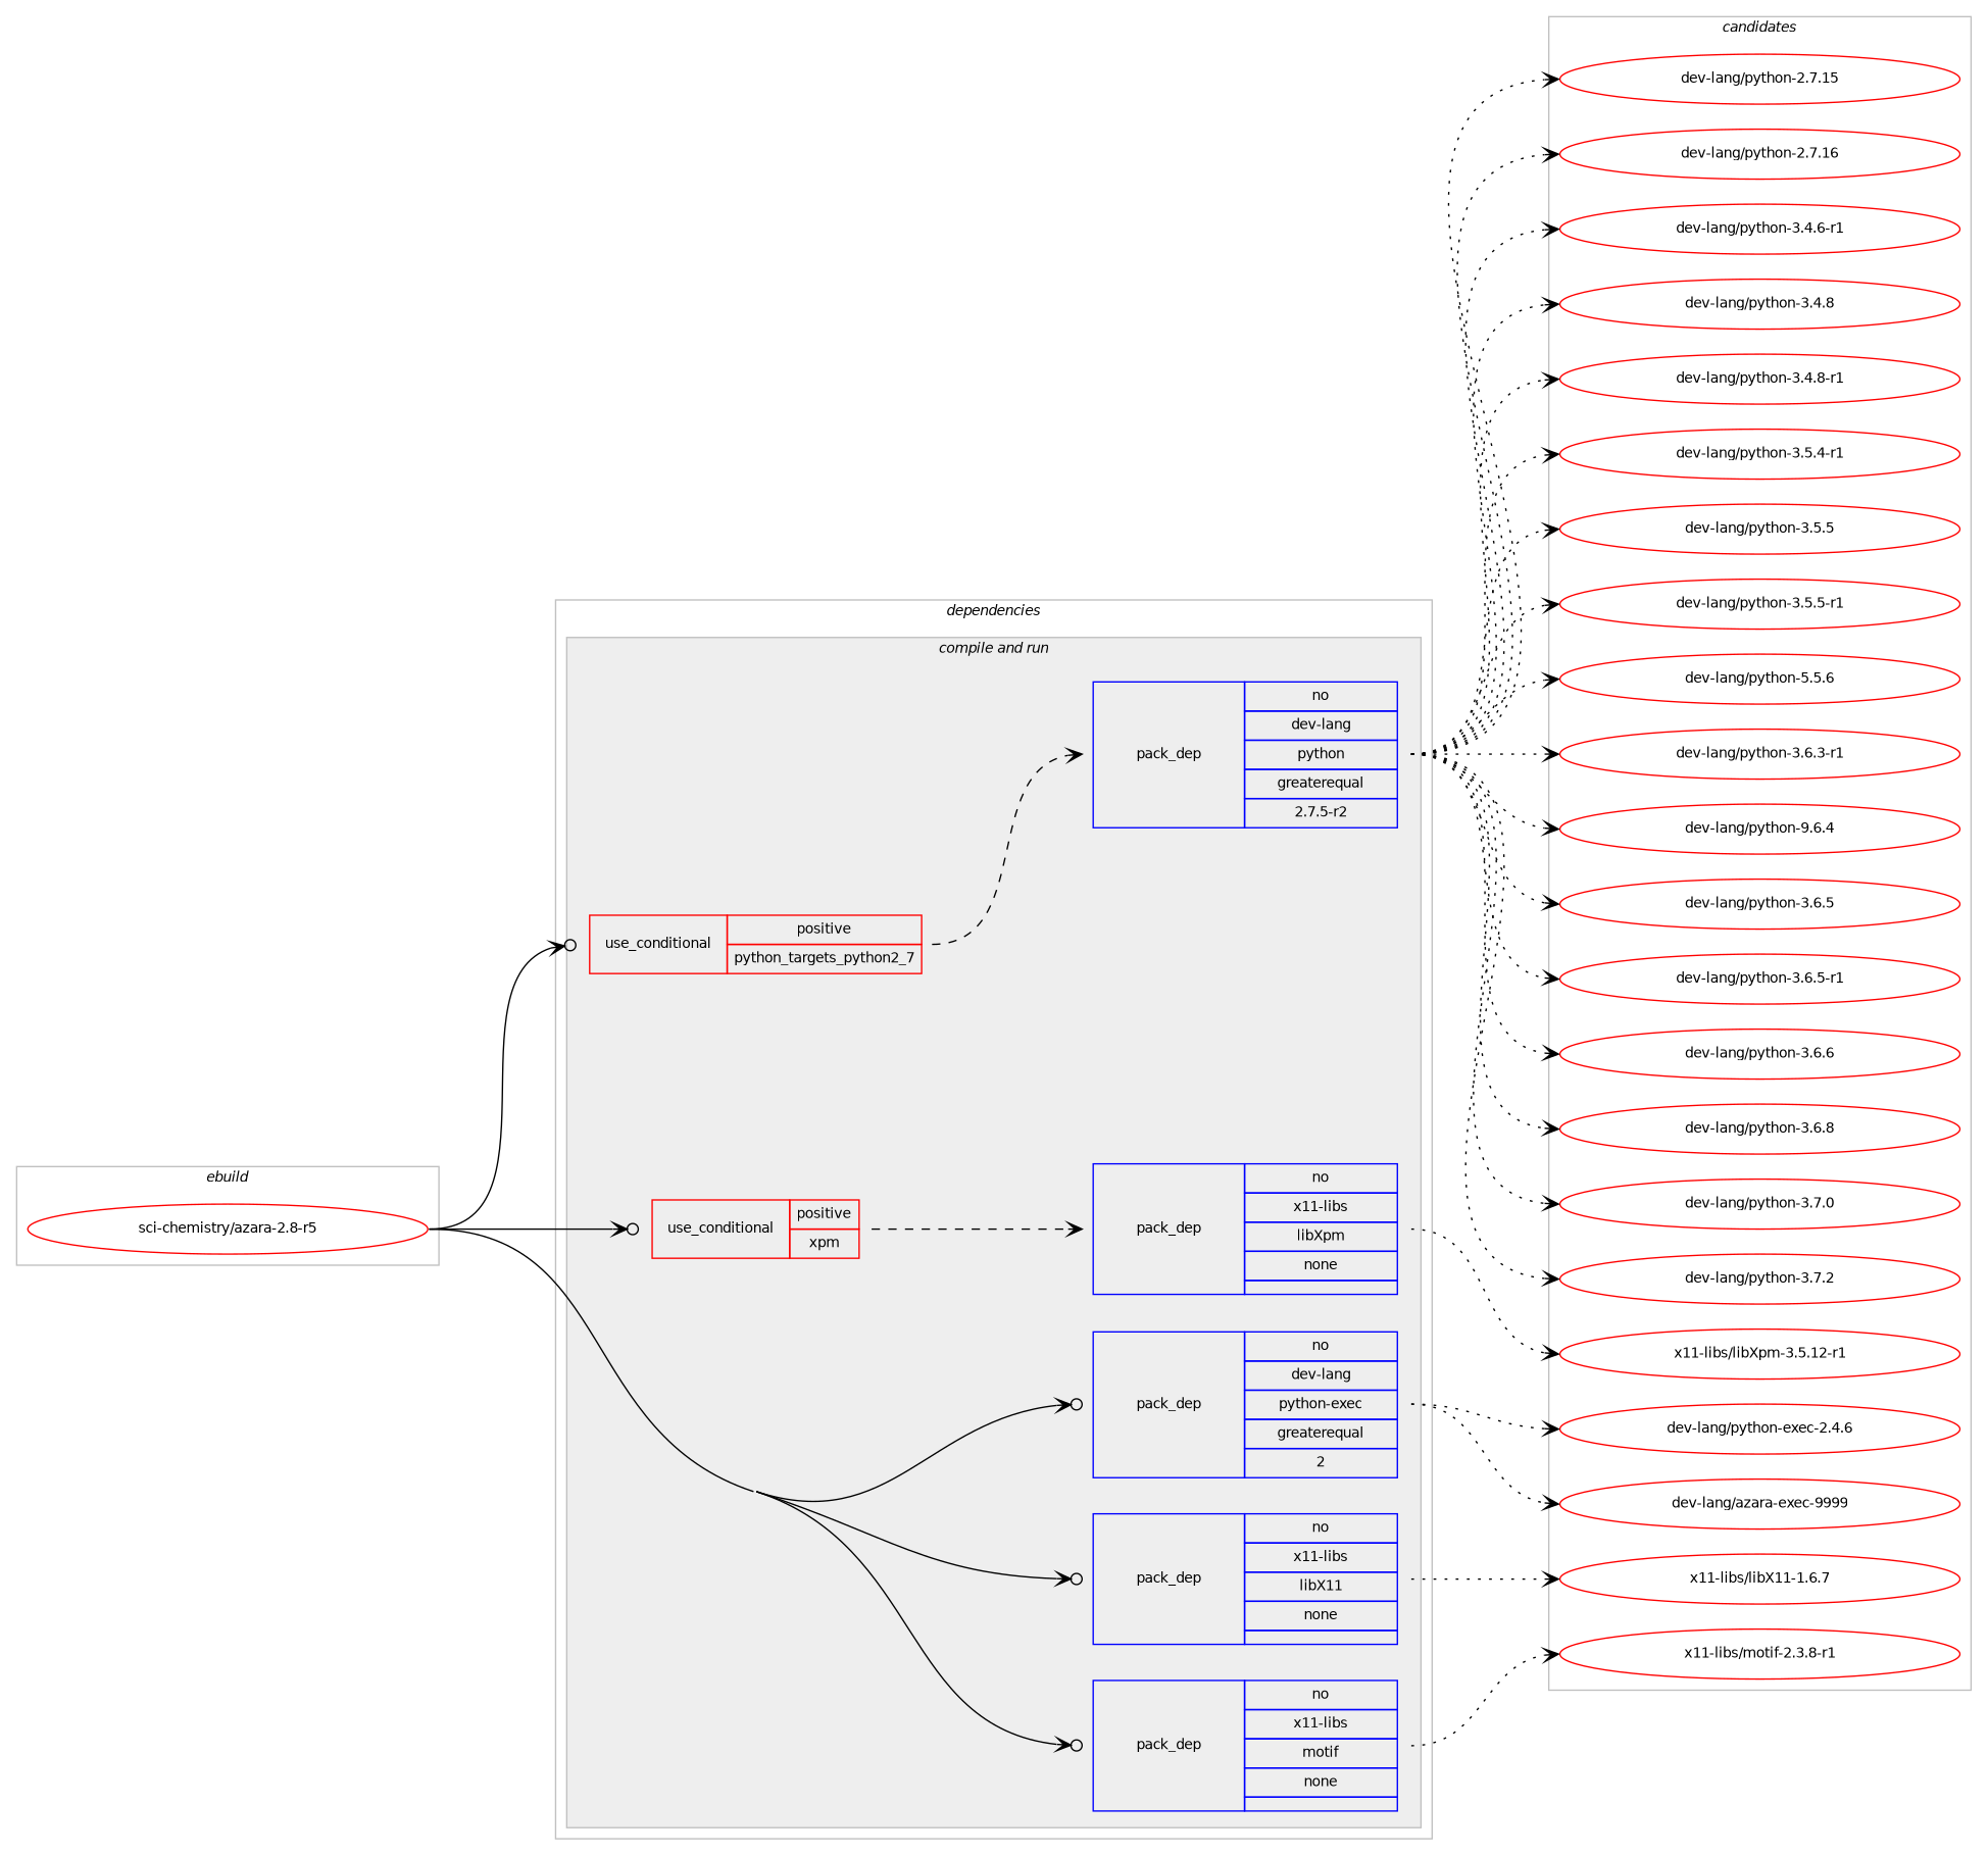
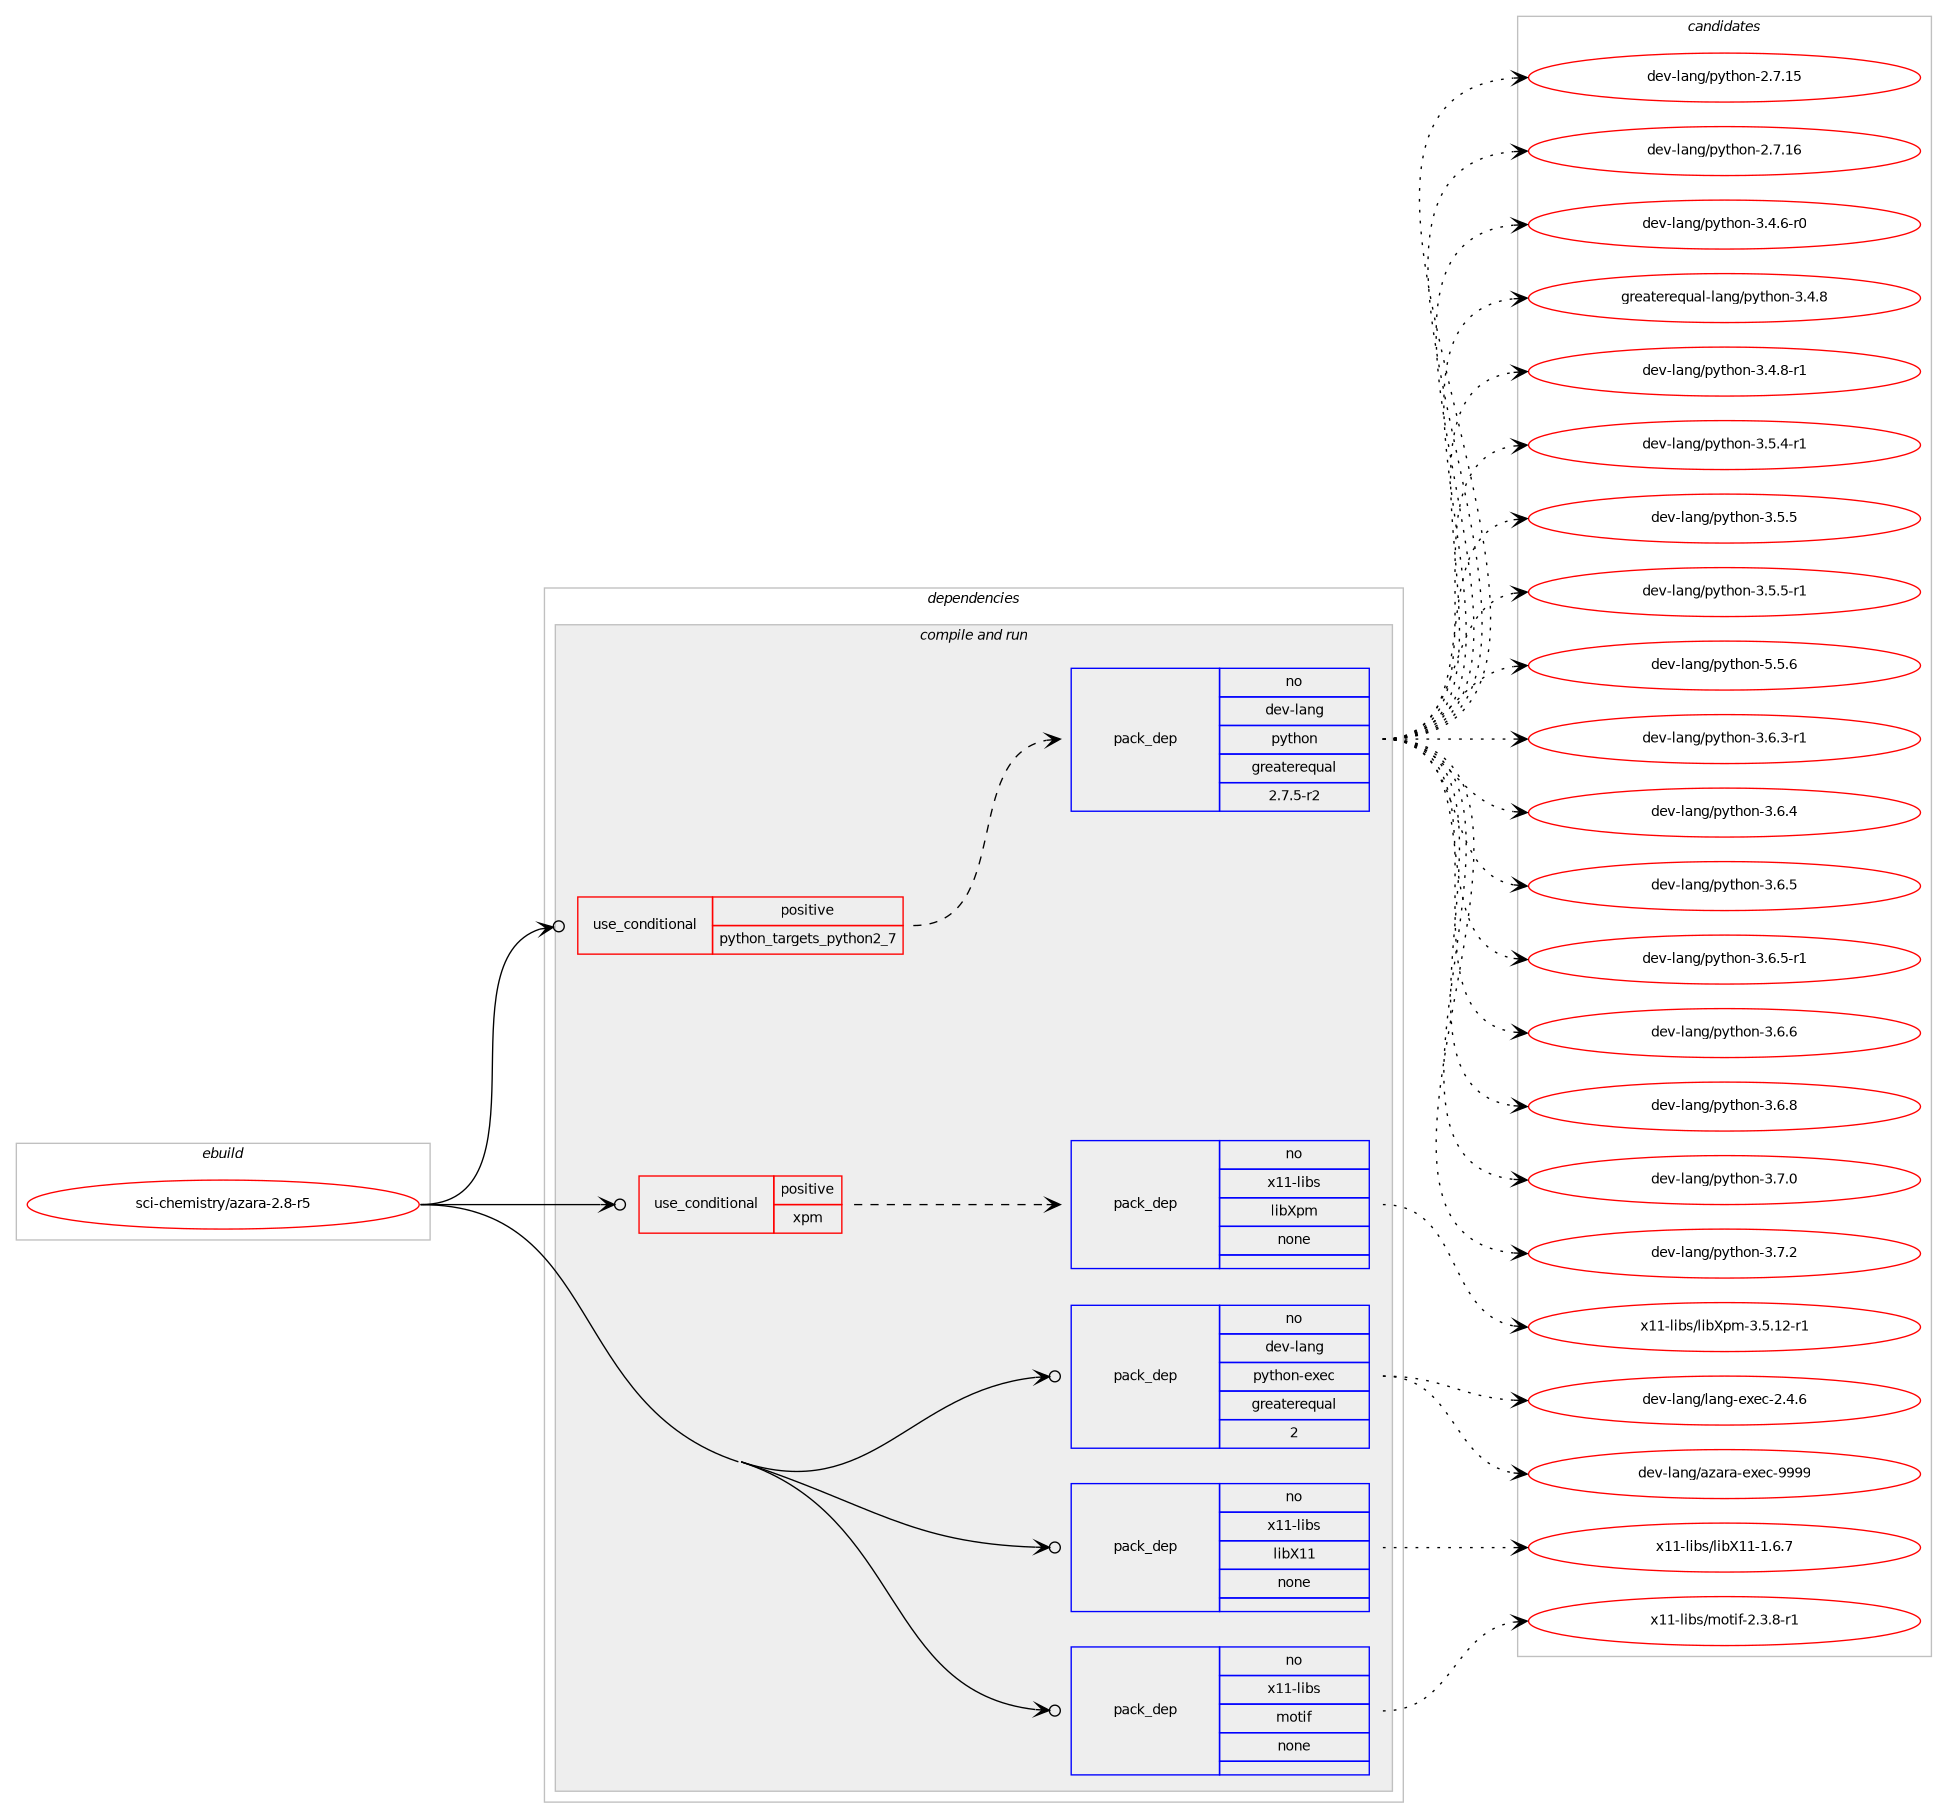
  digraph {
    compound=true
    concentrate=true
    fontname=Helvetica
    fontsize=10
    newrank=true
    rankdir=LR
    ranksep=1.5
    node [color=red fontname=Helvetica fontsize=10]
    edge [arrowhead=vee headport=w style=dotted tailport=e weight=100]
    n1 [label="sci-chemistry/azara-2.8-r5" width=4]
    n2 [color=blue label=<<TABLE BORDER="0" CELLBORDER="1" CELLSPACING="0" CELLPADDING="4" WIDTH="220"><TR><TD ROWSPAN="6" CELLPADDING="30">pack_dep</TD></TR><TR><TD WIDTH="110">no</TD></TR><TR><TD>dev-lang</TD></TR><TR><TD>python</TD></TR><TR><TD>greaterequal</TD></TR><TR><TD>2.7.5-r2</TD></TR></TABLE>> shape=none]
    n3 [label=<<TABLE BORDER="0" CELLBORDER="1" CELLSPACING="0" CELLPADDING="4"><TR><TD ROWSPAN="3" CELLPADDING="10">use_conditional</TD></TR><TR><TD>positive</TD></TR><TR><TD>python_targets_python2_7</TD></TR></TABLE>> shape=none]
    n4 [color=blue label=<<TABLE BORDER="0" CELLBORDER="1" CELLSPACING="0" CELLPADDING="4" WIDTH="220"><TR><TD ROWSPAN="6" CELLPADDING="30">pack_dep</TD></TR><TR><TD WIDTH="110">no</TD></TR><TR><TD>x11-libs</TD></TR><TR><TD>libXpm</TD></TR><TR><TD>none</TD></TR><TR><TD></TD></TR></TABLE>> shape=none]
    n5 [label=<<TABLE BORDER="0" CELLBORDER="1" CELLSPACING="0" CELLPADDING="4"><TR><TD ROWSPAN="3" CELLPADDING="10">use_conditional</TD></TR><TR><TD>positive</TD></TR><TR><TD>xpm</TD></TR></TABLE>> shape=none]
    n6 [color=blue label=<<TABLE BORDER="0" CELLBORDER="1" CELLSPACING="0" CELLPADDING="4" WIDTH="220"><TR><TD ROWSPAN="6" CELLPADDING="30">pack_dep</TD></TR><TR><TD WIDTH="110">no</TD></TR><TR><TD>dev-lang</TD></TR><TR><TD>python-exec</TD></TR><TR><TD>greaterequal</TD></TR><TR><TD>2</TD></TR></TABLE>> shape=none]
    n7 [color=blue label=<<TABLE BORDER="0" CELLBORDER="1" CELLSPACING="0" CELLPADDING="4" WIDTH="220"><TR><TD ROWSPAN="6" CELLPADDING="30">pack_dep</TD></TR><TR><TD WIDTH="110">no</TD></TR><TR><TD>x11-libs</TD></TR><TR><TD>libX11</TD></TR><TR><TD>none</TD></TR><TR><TD></TD></TR></TABLE>> shape=none]
    n8 [color=blue label=<<TABLE BORDER="0" CELLBORDER="1" CELLSPACING="0" CELLPADDING="4" WIDTH="220"><TR><TD ROWSPAN="6" CELLPADDING="30">pack_dep</TD></TR><TR><TD WIDTH="110">no</TD></TR><TR><TD>x11-libs</TD></TR><TR><TD>motif</TD></TR><TR><TD>none</TD></TR><TR><TD></TD></TR></TABLE>> shape=none]
    n9 [label="dev-lang/python-2.7.15" width=4]
    n10 [label="dev-lang/python-2.7.16" width=4]
-   n11 [label="dev-lang/python-3.4.6-r1" width=4]
-   n12 [label="dev-lang/python-3.4.8" width=4]
+   n11 [label="dev-lang/python-3.4.6-r0" width=4]
+   n12 [label="greaterequal-lang/python-3.4.8" width=4]
    n13 [label="dev-lang/python-3.4.8-r1" width=4]
    n14 [label="dev-lang/python-3.5.4-r1" width=4]
    n15 [label="dev-lang/python-3.5.5" width=4]
    n16 [label="dev-lang/python-3.5.5-r1" width=4]
    n17 [label="dev-lang/python-5.5.6" width=4]
    n18 [label="dev-lang/python-3.6.3-r1" width=4]
-   n19 [label="dev-lang/python-9.6.4" width=4]
+   n19 [label="dev-lang/python-3.6.4" width=4]
    n20 [label="dev-lang/python-3.6.5" width=4]
    n21 [label="dev-lang/python-3.6.5-r1" width=4]
    n22 [label="dev-lang/python-3.6.6" width=4]
    n23 [label="dev-lang/python-3.6.8" width=4]
    n24 [label="dev-lang/python-3.7.0" width=4]
    n25 [label="dev-lang/python-3.7.2" width=4]
    n26 [label="x11-libs/libXpm-3.5.12-r1" width=4]
-   n27 [label="dev-lang/python-exec-2.4.6" width=4]
+   n27 [label="dev-lang/lang-exec-2.4.6" width=4]
    n28 [label="dev-lang/azara-exec-9999" width=4]
    n29 [label="x11-libs/libX11-1.6.7" width=4]
    n30 [label="x11-libs/motif-2.3.8-r1" width=4]
    subgraph cluster_1 {
      color=gray
      label=<<i>ebuild</i>>
      rank=same
      n1
    }
    subgraph cluster_2 {
      color=gray
      label=<<i>dependencies</i>>
      subgraph cluster_3 {
        color=gray
        fillcolor="#eeeeee"
        label=<<i>compile</i>>
        style=filled
      }
      subgraph cluster_4 {
        color=gray
        fillcolor="#eeeeee"
        label=<<i>compile and run</i>>
        style=filled
        subgraph sub_5 {
          color=gray
          fillcolor="#eeeeee"
          label=<<i>compile and run</i>>
          style=filled
          n3
          subgraph sub_6 {
            color=gray
            fillcolor="#eeeeee"
            label=<<i>compile and run</i>>
            style=filled
            n2
          }
        }
        subgraph sub_7 {
          color=gray
          fillcolor="#eeeeee"
          label=<<i>compile and run</i>>
          style=filled
          n5
          subgraph sub_8 {
            color=gray
            fillcolor="#eeeeee"
            label=<<i>compile and run</i>>
            style=filled
            n4
          }
        }
        subgraph sub_9 {
          color=gray
          fillcolor="#eeeeee"
          label=<<i>compile and run</i>>
          style=filled
          n6
        }
        subgraph sub_10 {
          color=gray
          fillcolor="#eeeeee"
          label=<<i>compile and run</i>>
          style=filled
          n7
        }
        subgraph sub_11 {
          color=gray
          fillcolor="#eeeeee"
          label=<<i>compile and run</i>>
          style=filled
          n8
        }
      }
      subgraph cluster_12 {
        color=gray
        fillcolor="#eeeeee"
        label=<<i>run</i>>
        style=filled
      }
    }
    subgraph cluster_13 {
      color=gray
      label=<<i>candidates</i>>
      rank=same
      subgraph sub_14 {
        color=black
        label=<<i>candidates</i>>
        nodesep=1
        rank=same
        n9
        n10
        n11
        n12
        n13
        n14
        n15
        n16
        n17
        n18
        n19
        n20
        n21
        n22
        n23
        n24
        n25
      }
      subgraph sub_15 {
        color=black
        label=<<i>candidates</i>>
        nodesep=1
        rank=same
        n26
      }
      subgraph sub_16 {
        color=black
        label=<<i>candidates</i>>
        nodesep=1
        rank=same
        n27
        n28
      }
      subgraph sub_17 {
        color=black
        label=<<i>candidates</i>>
        nodesep=1
        rank=same
        n29
      }
      subgraph sub_18 {
        color=black
        label=<<i>candidates</i>>
        nodesep=1
        rank=same
        n30
      }
    }
    n1 -> n3 [arrowhead=odotvee style=solid weight=20]
    n1 -> n5 [arrowhead=odotvee style=solid weight=20]
    n1 -> n6 [arrowhead=odotvee style=solid weight=20]
    n1 -> n7 [arrowhead=odotvee style=solid weight=20]
    n1 -> n8 [arrowhead=odotvee style=solid weight=20]
    n2 -> n9
    n2 -> n10
    n2 -> n11
    n2 -> n12
    n2 -> n13
    n2 -> n14
    n2 -> n15
    n2 -> n16
    n2 -> n17
    n2 -> n18
    n2 -> n19
    n2 -> n20
    n2 -> n21
    n2 -> n22
    n2 -> n23
    n2 -> n24
    n2 -> n25
    n3 -> n2 [style=dashed weight=20]
    n4 -> n26
    n5 -> n4 [style=dashed weight=20]
    n6 -> n27
    n6 -> n28
    n7 -> n29
    n8 -> n30
  }
